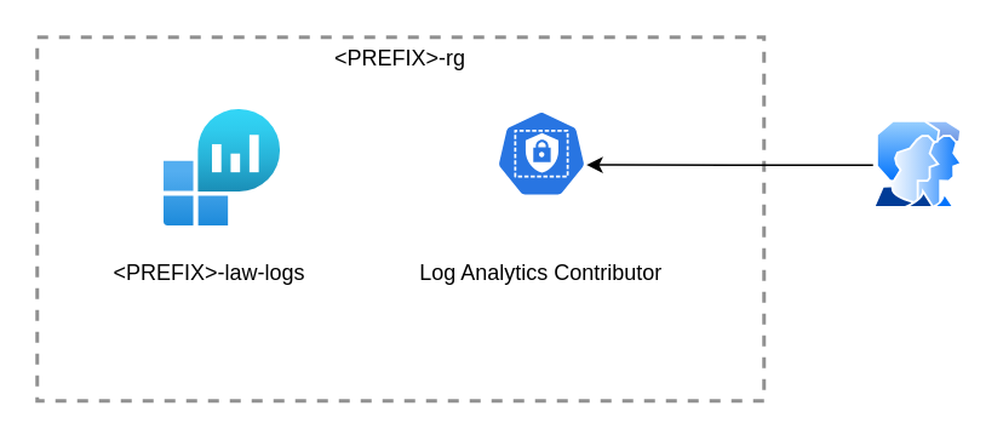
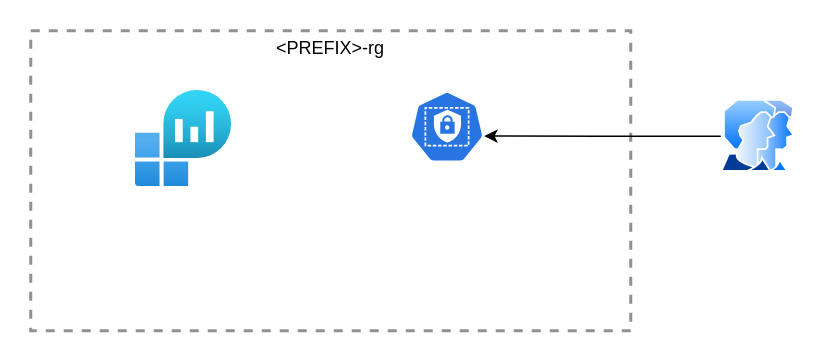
  <mxCell id="0" />
  <mxCell id="1" parent="0" />
  <mxCell id="2" value="&amp;lt;PREFIX&amp;gt;-rg" style="fontStyle=0;verticalAlign=top;align=center;spacingTop=-2;fillColor=none;rounded=0;whiteSpace=wrap;html=1;strokeColor=#919191;strokeWidth=2;dashed=1;container=1;collapsible=0;expand=0;recursiveResize=0;" vertex="1" parent="1"><mxGeometry x="20" y="20" width="400" height="200" as="geometry" /></mxCell>
  <mxCell id="3" value="" style="group" vertex="1" connectable="0" parent="2"><mxGeometry x="200" y="40" width="155" height="100" as="geometry" /></mxCell>
  <mxCell id="4" value="" style="html=1;dashed=0;whitespace=wrap;fillColor=#2875E2;strokeColor=#ffffff;points=[[0.005,0.63,0],[0.1,0.2,0],[0.9,0.2,0],[0.5,0,0],[0.995,0.63,0],[0.72,0.99,0],[0.5,1,0],[0.28,0.99,0]];shape=mxgraph.kubernetes.icon;prIcon=role" vertex="1" parent="3"><mxGeometry x="52.5" width="50" height="48" as="geometry" /></mxCell>
- <mxCell id="5" value="Log Analytics Contributor&lt;br&gt;" style="text;html=1;strokeColor=none;fillColor=none;align=center;verticalAlign=middle;whiteSpace=wrap;rounded=0;" vertex="1" parent="3"><mxGeometry y="80" width="155" height="20" as="geometry" /></mxCell>
  <mxCell id="6" value="" style="group" vertex="1" connectable="0" parent="2"><mxGeometry x="40" y="40" width="110" height="100" as="geometry" /></mxCell>
  <mxCell id="7" value="" style="aspect=fixed;html=1;points=[];align=center;image;fontSize=12;image=img/lib/azure2/management_governance/Log_Analytics_Workspaces.svg;" vertex="1" parent="6"><mxGeometry x="30" width="64" height="64" as="geometry" /></mxCell>
- <mxCell id="8" value="&amp;lt;PREFIX&amp;gt;-law-logs" style="text;html=1;strokeColor=none;fillColor=none;align=center;verticalAlign=middle;whiteSpace=wrap;rounded=0;" vertex="1" parent="6"><mxGeometry y="80" width="110" height="20" as="geometry" /></mxCell>
  <mxCell id="9" style="edgeStyle=orthogonalEdgeStyle;rounded=0;orthogonalLoop=1;jettySize=auto;html=1;entryX=0.995;entryY=0.63;entryDx=0;entryDy=0;entryPerimeter=0;" edge="1" parent="1" source="10" target="4"><mxGeometry relative="1" as="geometry"><mxPoint x="440" y="110" as="targetPoint" /></mxGeometry></mxCell>
  <mxCell id="10" value="" style="aspect=fixed;perimeter=ellipsePerimeter;html=1;align=center;shadow=0;dashed=0;spacingTop=3;image;image=img/lib/active_directory/user_accounts.svg;" vertex="1" parent="1"><mxGeometry x="480" y="66" width="50" height="48.5" as="geometry" /></mxCell>
